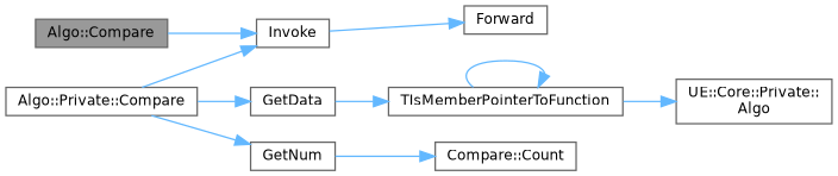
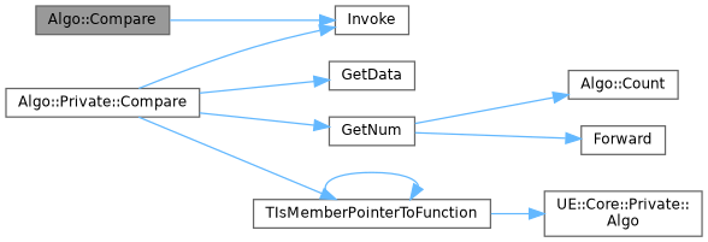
  digraph {
    rankdir=LR
    node [color=grey40 fillcolor=white fontname=Helvetica fontsize=10 shape=box style=filled]
    edge [color=steelblue1 fontname=Helvetica fontsize=10 labelfontname=Helvetica labelfontsize=10 style=solid]
    n1 [color=gray40 fillcolor=grey60 fontcolor=black height=0.2 label="Algo::Compare" width=0.4]
    n2 [height=0.2 label=Invoke width=0.4]
    n3 [height=0.2 label="Algo::Private::Compare" width=0.4]
    n4 [height=0.2 label=GetData width=0.4]
    n5 [height=0.2 label=GetNum width=0.4]
    n6 [height=0.2 label=TIsMemberPointerToFunction width=0.4]
-   n7 [height=0.2 label="Compare::Count" width=0.4]
+   n7 [height=0.2 label="Algo::Count" width=0.4]
    n8 [height=0.2 label=Forward width=0.4]
    n9 [height=0.2 label="UE::Core::Private::\lAlgo" width=0.4]
    n1 -> n2
-   n2 -> n8
+   n5 -> n8
    n3 -> n2
    n3 -> n4
    n3 -> n5
-   n4 -> n6
+   n3 -> n6
    n5 -> n7
    n6 -> n6
    n6 -> n9
  }
